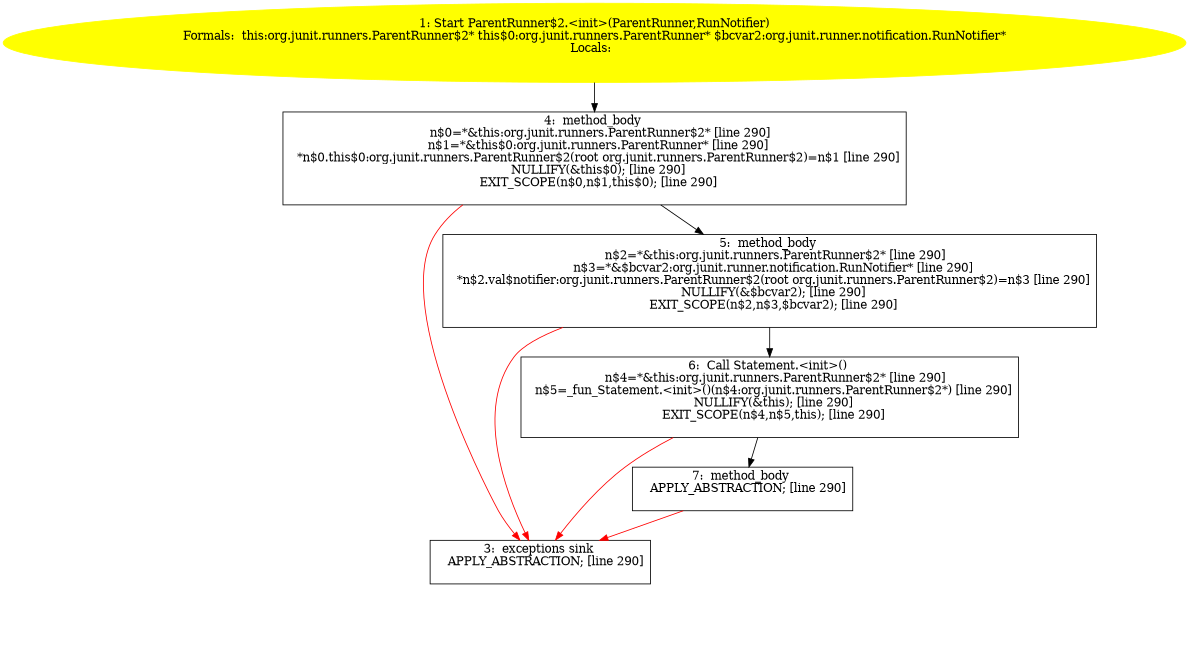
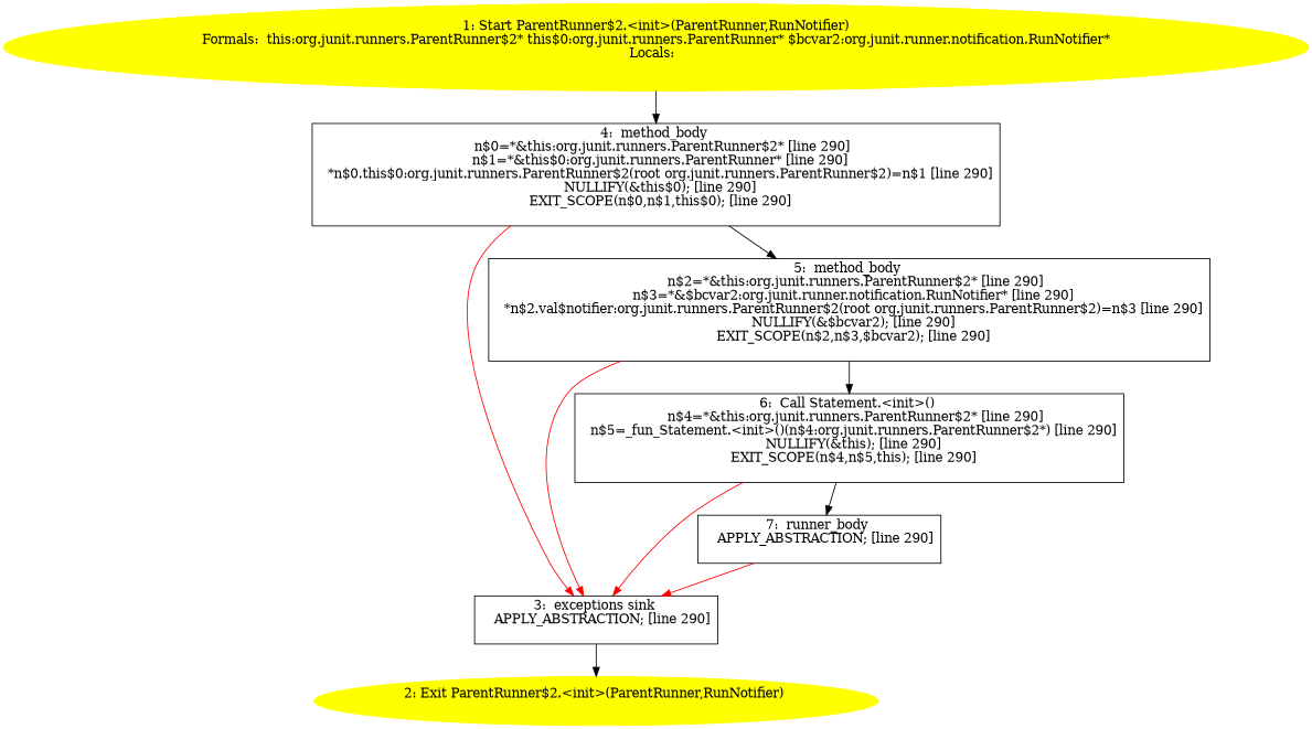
  digraph {
    node [shape=box]
    n1 [color=yellow label="1: Start ParentRunner$2.<init>(ParentRunner,RunNotifier)\nFormals:  this:org.junit.runners.ParentRunner$2* this$0:org.junit.runners.ParentRunner* $bcvar2:org.junit.runner.notification.RunNotifier*\nLocals:  \n  " style=filled shape=""]
    n2 [label="4:  method_body \n   n$0=*&this:org.junit.runners.ParentRunner$2* [line 290]\n  n$1=*&this$0:org.junit.runners.ParentRunner* [line 290]\n  *n$0.this$0:org.junit.runners.ParentRunner$2(root org.junit.runners.ParentRunner$2)=n$1 [line 290]\n  NULLIFY(&this$0); [line 290]\n  EXIT_SCOPE(n$0,n$1,this$0); [line 290]\n "]
    n3 [label="3:  exceptions sink \n   APPLY_ABSTRACTION; [line 290]\n "]
    n4 [label="5:  method_body \n   n$2=*&this:org.junit.runners.ParentRunner$2* [line 290]\n  n$3=*&$bcvar2:org.junit.runner.notification.RunNotifier* [line 290]\n  *n$2.val$notifier:org.junit.runners.ParentRunner$2(root org.junit.runners.ParentRunner$2)=n$3 [line 290]\n  NULLIFY(&$bcvar2); [line 290]\n  EXIT_SCOPE(n$2,n$3,$bcvar2); [line 290]\n "]
+   n5 [color=yellow label="2: Exit ParentRunner$2.<init>(ParentRunner,RunNotifier) \n  " style=filled shape=""]
    n6 [label="6:  Call Statement.<init>() \n   n$4=*&this:org.junit.runners.ParentRunner$2* [line 290]\n  n$5=_fun_Statement.<init>()(n$4:org.junit.runners.ParentRunner$2*) [line 290]\n  NULLIFY(&this); [line 290]\n  EXIT_SCOPE(n$4,n$5,this); [line 290]\n "]
-   n7 [label="7:  method_body \n   APPLY_ABSTRACTION; [line 290]\n "]
+   n7 [label="7:  runner_body \n   APPLY_ABSTRACTION; [line 290]\n "]
    n1 -> n2
    n2 -> n3 [color=red]
    n2 -> n4
+   n3 -> n5
    n4 -> n3 [color=red]
    n4 -> n6
    n6 -> n3 [color=red]
    n6 -> n7
    n7 -> n3 [color=red]
  }
